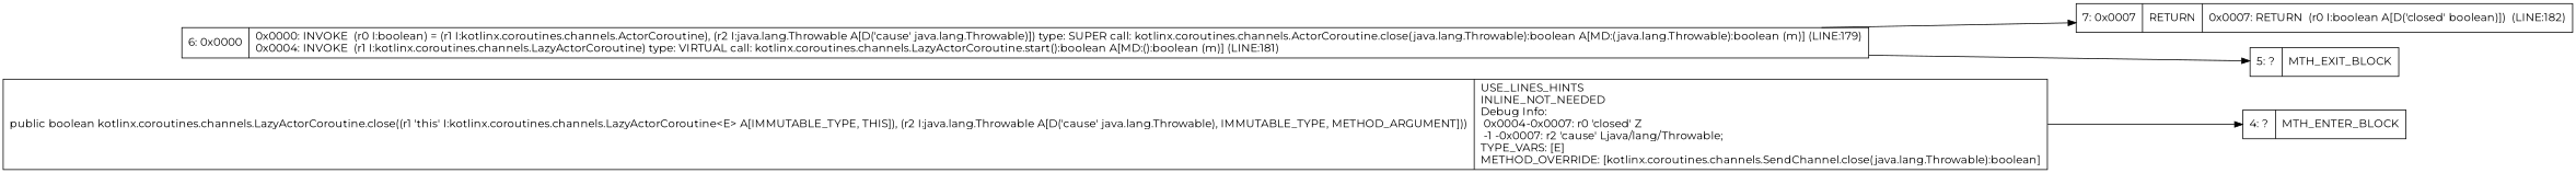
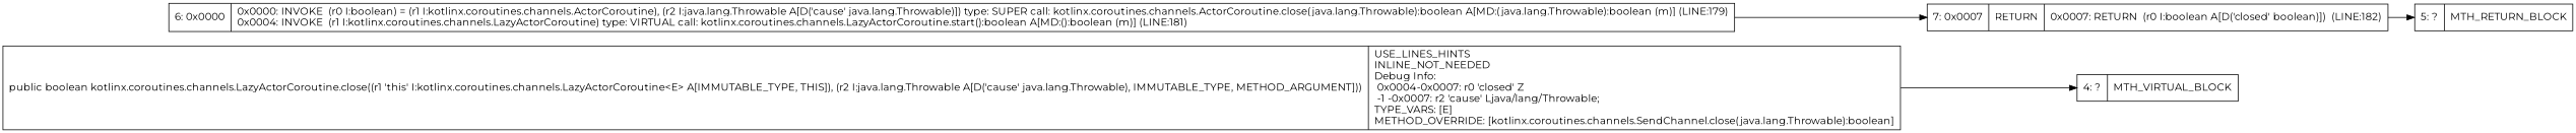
  digraph {
    fontname=Montserrat
    rankdir=LR
    node [fontname=Montserrat shape=record]
    edge [fontname=Montserrat]
-   n1 [label="{4\:\ ?|MTH_ENTER_BLOCK\l}"]
+   n1 [label="{4\:\ ?|MTH_VIRTUAL_BLOCK\l}"]
    n2 [label="{6\:\ 0x0000|0x0000: INVOKE  (r0 I:boolean) = (r1 I:kotlinx.coroutines.channels.ActorCoroutine), (r2 I:java.lang.Throwable A[D('cause' java.lang.Throwable)]) type: SUPER call: kotlinx.coroutines.channels.ActorCoroutine.close(java.lang.Throwable):boolean A[MD:(java.lang.Throwable):boolean (m)] (LINE:179)\l0x0004: INVOKE  (r1 I:kotlinx.coroutines.channels.LazyActorCoroutine) type: VIRTUAL call: kotlinx.coroutines.channels.LazyActorCoroutine.start():boolean A[MD:():boolean (m)] (LINE:181)\l}"]
    n3 [label="{7\:\ 0x0007|RETURN\l|0x0007: RETURN  (r0 I:boolean A[D('closed' boolean)])  (LINE:182)\l}"]
-   n4 [label="{5\:\ ?|MTH_EXIT_BLOCK\l}"]
+   n4 [label="{5\:\ ?|MTH_RETURN_BLOCK\l}"]
    n5 [label="{public boolean kotlinx.coroutines.channels.LazyActorCoroutine.close((r1 'this' I:kotlinx.coroutines.channels.LazyActorCoroutine\<E\> A[IMMUTABLE_TYPE, THIS]), (r2 I:java.lang.Throwable A[D('cause' java.lang.Throwable), IMMUTABLE_TYPE, METHOD_ARGUMENT]))  | USE_LINES_HINTS\lINLINE_NOT_NEEDED\lDebug Info:\l  0x0004\-0x0007: r0 'closed' Z\l  \-1 \-0x0007: r2 'cause' Ljava\/lang\/Throwable;\lTYPE_VARS: [E]\lMETHOD_OVERRIDE: [kotlinx.coroutines.channels.SendChannel.close(java.lang.Throwable):boolean]\l}"]
    n2 -> n3
-   n2 -> n4
+   n3 -> n4
    n5 -> n1
  }
